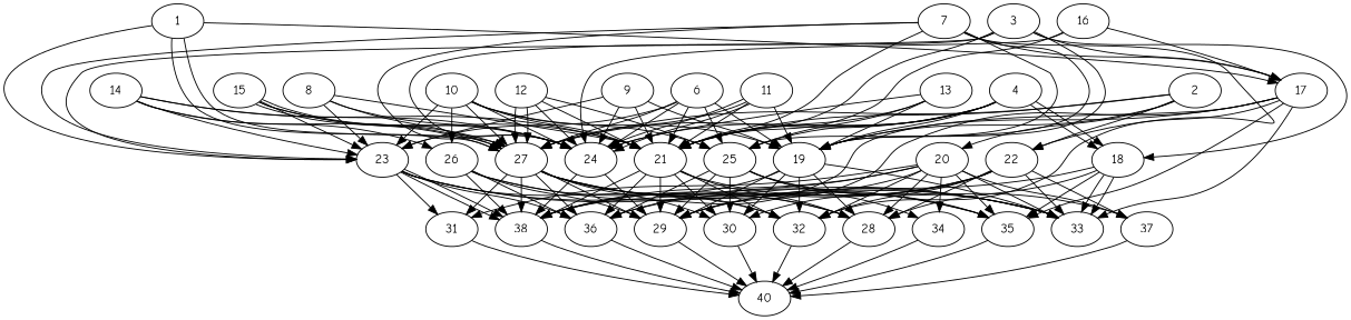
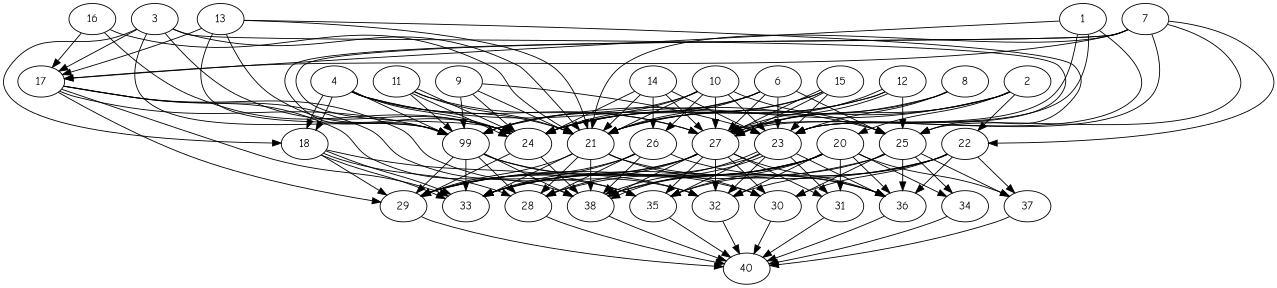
  digraph {
    fontname="Comic Neue"
    node [alpha=0.13 fontname="Comic Neue"]
    edge [fontname="Comic Neue"]
    1 [alpha=0.03 expect_size=51092480]
    17 [alpha=0.17 expect_size=42585088]
    23 [alpha=0.00 expect_size=9286656]
    27 [expect_size=44938240]
    29 [alpha=0.09 expect_size=16406528]
    32 [alpha=0.10 expect_size=51528704]
    33 [alpha=0.14 expect_size=45641728]
    35 [expect_size=10894336]
    38 [alpha=0.04 expect_size=34592768]
-   19 [alpha=0.04 expect_size=18328576]
+   19 [alpha=0.04 expect_size=18328576 label=99]
    31 [alpha=0.02 expect_size=38788096]
    36 [alpha=0.08 expect_size=6216704]
    28 [alpha=0.04 expect_size=38429696]
    30 [alpha=0.09 expect_size=26635264]
    40 [alpha=0.10 expect_size=17033216]
    2 [alpha=0.01 expect_size=33213440]
    20 [alpha=0.05 expect_size=21370880]
    21 [alpha=0.05 expect_size=47298560]
    22 [alpha=0.18 expect_size=27354112]
    34 [alpha=0.11 expect_size=46809088]
    37 [alpha=0.20 expect_size=51150848]
    3 [alpha=0.16 expect_size=30924800]
    18 [alpha=0.11 expect_size=35092480]
    24 [alpha=0.05 expect_size=9117696]
    4 [expect_size=8292352]
    25 [alpha=0.18 expect_size=28097536]
    6 [alpha=0.02 expect_size=23616512]
    7 [alpha=0.17 expect_size=35695616]
    8 [expect_size=44423168]
    9 [alpha=0.01 expect_size=40551424]
    10 [alpha=0.11 expect_size=39795712]
    26 [alpha=0.19 expect_size=31485952]
    11 [alpha=0.12 expect_size=34538496]
    12 [alpha=0.12 expect_size=41359360]
    13 [alpha=0.20 expect_size=44164096]
    14 [alpha=0.08 expect_size=34428928]
    15 [alpha=0.01 expect_size=17896448]
    16 [alpha=0.06 expect_size=36893696]
    1 -> 17
    1 -> 23
    1 -> 27
    1 -> 27
    17 -> 29
    17 -> 32
    17 -> 33
    17 -> 35
    17 -> 38
    17 -> 19
    23 -> 32
    23 -> 33
    23 -> 35
    23 -> 38
    23 -> 38
    23 -> 31
    23 -> 36
    27 -> 29
    27 -> 32
    27 -> 33
    27 -> 35
    27 -> 38
    27 -> 31
    27 -> 36
    27 -> 28
    27 -> 30
    29 -> 40
    32 -> 40
    35 -> 40
    38 -> 40
    19 -> 29
    19 -> 32
    19 -> 33
    19 -> 38
    19 -> 28
    19 -> 30
    31 -> 40
    36 -> 40
    28 -> 40
    30 -> 40
    2 -> 27
    2 -> 19
    2 -> 20
    2 -> 21
    2 -> 22
    20 -> 29
    20 -> 32
    20 -> 33
    20 -> 35
    20 -> 38
    20 -> 31
    20 -> 36
    20 -> 28
    20 -> 34
    20 -> 37
    21 -> 29
-   21 -> 32
    21 -> 33
    21 -> 38
    21 -> 36
    21 -> 28
    21 -> 30
    22 -> 32
    22 -> 33
    22 -> 38
    22 -> 36
-   22 -> 28
    22 -> 30
    22 -> 37
    34 -> 40
    37 -> 40
    3 -> 17
    3 -> 23
    3 -> 19
    3 -> 21
    3 -> 18
    3 -> 24
    18 -> 29
    18 -> 33
    18 -> 33
    18 -> 35
    18 -> 28
    24 -> 29
    24 -> 38
    4 -> 27
    4 -> 19
    4 -> 21
    4 -> 18
    4 -> 18
    4 -> 24
    4 -> 25
    25 -> 29
    25 -> 35
    25 -> 36
    25 -> 30
    25 -> 34
    25 -> 37
    6 -> 23
    6 -> 27
    6 -> 19
    6 -> 21
    6 -> 24
    6 -> 25
    7 -> 17
    7 -> 23
    7 -> 19
    7 -> 21
    7 -> 22
    7 -> 24
    7 -> 25
    8 -> 23
    8 -> 27
-   8 -> 21
    8 -> 24
    9 -> 23
    9 -> 19
    9 -> 21
    9 -> 24
    10 -> 23
    10 -> 27
    10 -> 19
    10 -> 21
    10 -> 24
    10 -> 25
    10 -> 26
    26 -> 29
    26 -> 33
    26 -> 38
    26 -> 36
    26 -> 28
    11 -> 27
    11 -> 19
    11 -> 21
    11 -> 24
    11 -> 24
    12 -> 27
    12 -> 27
    12 -> 21
    12 -> 24
    12 -> 25
+   13 -> 17
    13 -> 19
    13 -> 21
    13 -> 24
    13 -> 25
    14 -> 23
    14 -> 27
    14 -> 21
    14 -> 24
    14 -> 26
    15 -> 23
    15 -> 27
    15 -> 27
    15 -> 21
    15 -> 24
    16 -> 17
    16 -> 21
    16 -> 24
  }
